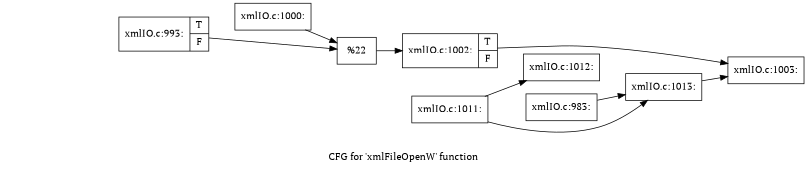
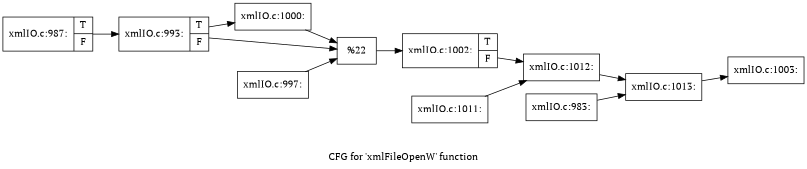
  digraph {
    fontname="PT Serif"
    label="CFG for 'xmlFileOpenW' function"
    rankdir=LR
    node [fontname="PT Serif" shape=record]
    edge [fontname="PT Serif"]
+   n1 [label="{xmlIO.c:987:|{<s0>T|<s1>F}}"]
    n2 [label="{xmlIO.c:993:|{<s0>T|<s1>F}}"]
    n3 [label="{xmlIO.c:983:}"]
    n4 [label="{xmlIO.c:1013:}"]
    n5 [label="{xmlIO.c:1000:}"]
    n6 [label="{%22}"]
    n7 [label="{xmlIO.c:1003:}"]
+   n8 [label="{xmlIO.c:997:}"]
    n9 [label="{xmlIO.c:1002:|{<s0>T|<s1>F}}"]
    n10 [label="{xmlIO.c:1011:}"]
    n11 [label="{xmlIO.c:1012:}"]
+   n1 -> n2
+   n2 -> n5
    n2 -> n6
    n3 -> n4
    n4 -> n7
    n5 -> n6
    n6 -> n9
-   n9 -> n7
+   n8 -> n6
+   n9 -> n11
    n10 -> n11
-   n10 -> n4
+   n11 -> n4
  }
